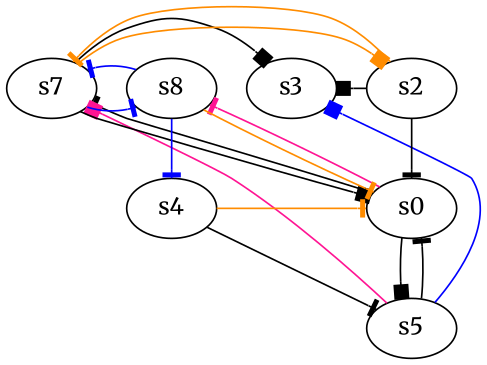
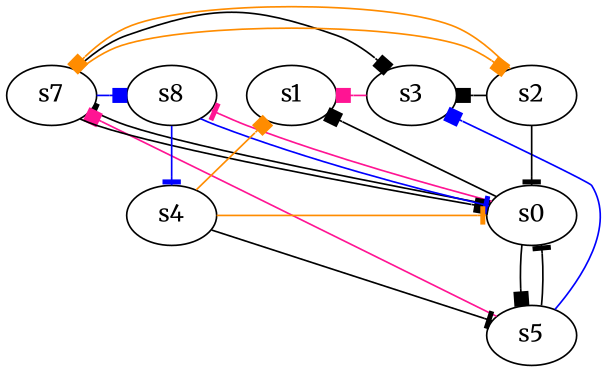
  digraph {
    fontname=Merriweather
    node [fontname=Merriweather player=0]
    edge [arrowhead=box color=black fontname=Merriweather]
    s0
+   s1
    s5 [player=1]
    s7 [player=1]
    s8 [player=1]
    s3
    s2
    s4 [player=1]
+   s0 -> s1 [constraint="time == 9 || time == 11 || time == 13 || time == 24"]
    s0 -> s5
    s0 -> s7 [arrowhead=tee constraint="time % 4 == 1 && time % 3 == 1"]
    s0 -> s8 [arrowhead=tee color=deeppink constraint="time == 7 || time == 10 || time == 13"]
    s5 -> s0 [arrowhead=tee constraint="time % 4 == 2 || time % 4 == 3"]
    s5 -> s7 [color=deeppink constraint="!(time % 6 == 0)"]
    s5 -> s3 [color=blue constraint="time % 3 == 2"]
    s7 -> s0 [constraint="time % 5 == 4 || time % 4 == 3"]
-   s7 -> s8 [arrowhead=tee color=blue constraint="time % 3 == 0 && time % 3 == 0"]
+   s7 -> s8 [color=blue constraint="time % 3 == 0 && time % 3 == 0"]
    s7 -> s3 [constraint="time == 18 || time == 20 || time == 21"]
    s7 -> s2 [color=darkorange constraint="time == 0 || time == 4 || time == 17 || time == 18 || time == 20"]
-   s8 -> s0 [arrowhead=tee color=darkorange constraint="!(time % 3 == 0)"]
-   s8 -> s7 [arrowhead=tee color=blue constraint="time % 7 == 1"]
+   s8 -> s0 [arrowhead=tee color=blue constraint="!(time % 3 == 0)"]
    s8 -> s4 [arrowhead=tee color=blue]
+   s3 -> s1 [color=deeppink constraint="!(time % 3 == 0)"]
    s2 -> s0 [arrowhead=tee]
-   s2 -> s7 [arrowhead=tee color=darkorange constraint="time == 2 || time == 10 || time == 16"]
+   s2 -> s7 [color=darkorange constraint="time == 2 || time == 10 || time == 16"]
    s2 -> s3 [constraint="time % 3 == 1"]
    s4 -> s0 [arrowhead=tee color=darkorange constraint="time == 1 || time == 11 || time == 21 || time == 28"]
+   s4 -> s1 [color=darkorange constraint="time % 4 == 0 || time % 2 == 1"]
    s4 -> s5 [arrowhead=tee constraint="time % 2 == 1"]
  }
